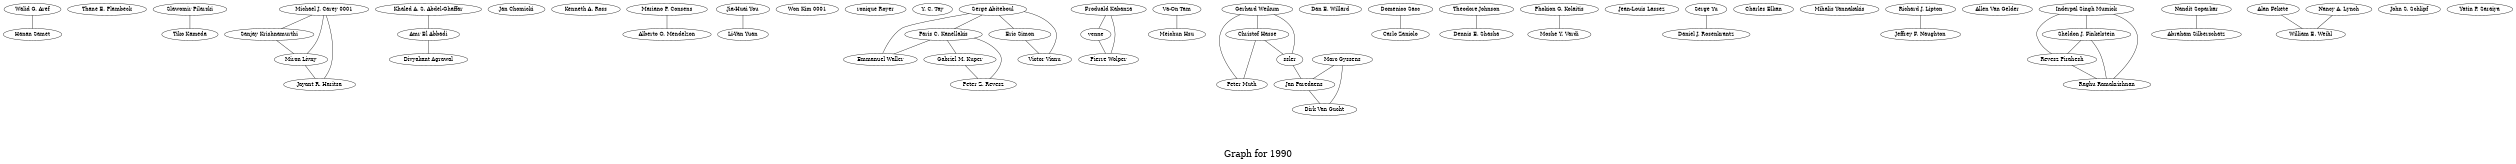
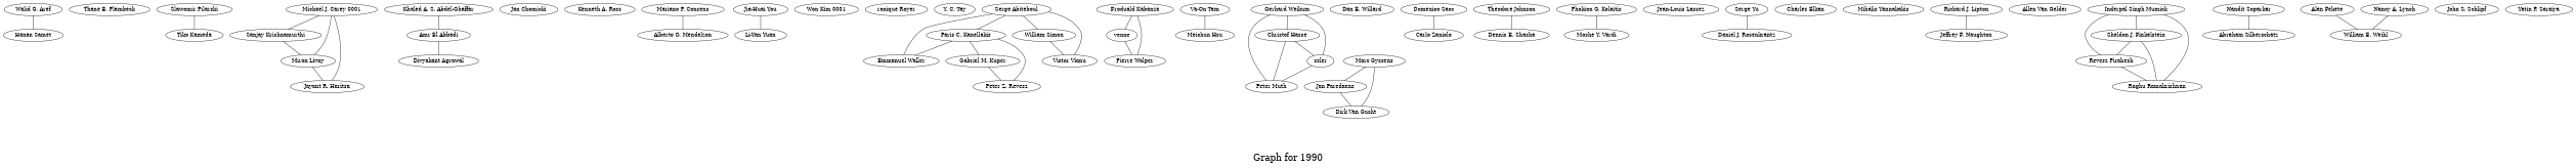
  graph {
    fontsize=24
    label="\nGraph for 1990\n"
    splines=true
    node [shape=ellipse]
    n1 [height=0.3 label="Walid G. Aref" width=0.3]
    n2 [height=0.3 label="Hanan Samet" width=0.3]
    n3 [height=0.3 label="Thane E. Plambeck" width=0.3]
    n4 [height=0.3 label="Slawomir Pilarski" width=0.3]
    n5 [height=0.3 label="Tiko Kameda" width=0.3]
    n6 [height=0.3 label="Michael J. Carey 0001" width=0.3]
    n7 [height=0.3 label="Sanjay Krishnamurthi" width=0.3]
    n8 [height=0.3 label="Miron Livny" width=0.3]
    n9 [height=0.3 label="Jayant R. Haritsa" width=0.3]
    n10 [height=0.3 label="Khaled A. S. Abdel-Ghaffar" width=0.3]
    n11 [height=0.3 label="Amr El Abbadi" width=0.3]
    n12 [height=0.3 label="Divyakant Agrawal" width=0.3]
    n13 [height=0.3 label="Jan Chomicki" width=0.3]
    n14 [height=0.3 label="Kenneth A. Ross" width=0.3]
    n15 [height=0.3 label="Mariano P. Consens" width=0.3]
    n16 [height=0.3 label="Alberto O. Mendelzon" width=0.3]
    n17 [height=0.3 label="Jia-Huai You" width=0.3]
    n18 [height=0.3 label="Li-Yan Yuan" width=0.3]
    n19 [height=0.3 label="Won Kim 0001" width=0.3]
    n20 [height=0.3 label="ronique Royer" width=0.3]
    n21 [height=0.3 label="Y. C. Tay" width=0.3]
    n22 [height=0.3 label="Serge Abiteboul" width=0.3]
    n23 [height=0.3 label="Paris C. Kanellakis" width=0.3]
    n24 [height=0.3 label="Emmanuel Waller" width=0.3]
-   n25 [height=0.3 label="Eric Simon" width=0.3]
+   n25 [height=0.3 label="William Simon" width=0.3]
    n26 [height=0.3 label="Victor Vianu" width=0.3]
    n27 [height=0.3 label="Gabriel M. Kuper" width=0.3]
    n28 [height=0.3 label="Peter Z. Revesz" width=0.3]
    n29 [height=0.3 label="Froduald Kabanza" width=0.3]
    n30 [height=0.3 label=venne width=0.3]
    n31 [height=0.3 label="Pierre Wolper" width=0.3]
    n32 [height=0.3 label="Va-On Tam" width=0.3]
    n33 [height=0.3 label="Meichun Hsu" width=0.3]
    n34 [height=0.3 label="Gerhard Weikum" width=0.3]
    n35 [height=0.3 label="Christof Hasse" width=0.3]
    n36 [height=0.3 label=ssler width=0.3]
    n37 [height=0.3 label="Peter Muth" width=0.3]
    n38 [height=0.3 label="Marc Gyssens" width=0.3]
    n39 [height=0.3 label="Jan Paredaens" width=0.3]
    n40 [height=0.3 label="Dirk Van Gucht" width=0.3]
    n41 [height=0.3 label="Dan E. Willard" width=0.3]
    n42 [height=0.3 label="Domenico Sacc" width=0.3]
    n43 [height=0.3 label="Carlo Zaniolo" width=0.3]
    n44 [height=0.3 label="Theodore Johnson" width=0.3]
    n45 [height=0.3 label="Dennis E. Shasha" width=0.3]
    n46 [height=0.3 label="Phokion G. Kolaitis" width=0.3]
    n47 [height=0.3 label="Moshe Y. Vardi" width=0.3]
    n48 [height=0.3 label="Jean-Louis Lassez" width=0.3]
    n49 [height=0.3 label="Serge Yu" width=0.3]
    n50 [height=0.3 label="Daniel J. Rosenkrantz" width=0.3]
    n51 [height=0.3 label="Charles Elkan" width=0.3]
    n52 [height=0.3 label="Mihalis Yannakakis" width=0.3]
    n53 [height=0.3 label="Richard J. Lipton" width=0.3]
    n54 [height=0.3 label="Jeffrey F. Naughton" width=0.3]
    n55 [height=0.3 label="Allen Van Gelder" width=0.3]
    n56 [height=0.3 label="Inderpal Singh Mumick" width=0.3]
    n57 [height=0.3 label="Sheldon J. Finkelstein" width=0.3]
    n58 [height=0.3 label="Revesz Pirahesh" width=0.3]
    n59 [height=0.3 label="Raghu Ramakrishnan" width=0.3]
    n60 [height=0.3 label="Nandit Soparkar" width=0.3]
    n61 [height=0.3 label="Abraham Silberschatz" width=0.3]
    n62 [height=0.3 label="Alan Fekete" width=0.3]
    n63 [height=0.3 label="William E. Weihl" width=0.3]
    n64 [height=0.3 label="Nancy A. Lynch" width=0.3]
    n65 [height=0.3 label="John S. Schlipf" width=0.3]
    n66 [height=0.3 label="Yatin P. Saraiya" width=0.3]
    n1 -- n2
    n4 -- n5
    n6 -- n7
    n6 -- n8
    n6 -- n9
    n7 -- n8
    n8 -- n9
    n10 -- n11
    n11 -- n12
    n15 -- n16
    n17 -- n18
    n22 -- n23
    n22 -- n24
    n22 -- n25
    n22 -- n26
    n23 -- n24
    n23 -- n27
    n23 -- n28
    n25 -- n26
    n27 -- n28
    n29 -- n30
    n29 -- n31
    n30 -- n31
    n32 -- n33
    n34 -- n35
    n34 -- n36
    n34 -- n37
    n35 -- n36
    n35 -- n37
-   n36 -- n39
+   n36 -- n37
    n38 -- n39
    n38 -- n40
    n39 -- n40
    n42 -- n43
    n44 -- n45
    n46 -- n47
    n49 -- n50
    n53 -- n54
    n56 -- n57
    n56 -- n58
    n56 -- n59
    n57 -- n58
    n57 -- n59
    n58 -- n59
    n60 -- n61
    n62 -- n63
    n64 -- n63
  }
